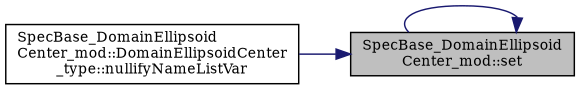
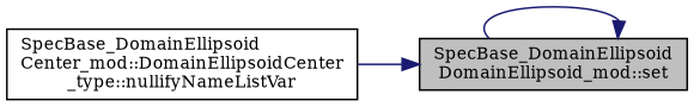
  digraph {
    rankdir=RL
    fontname="DejaVu Serif"
    node [color=black fontname="DejaVu Serif" fontsize=10 shape=record style=filled]
    edge [color=midnightblue dir=back fontname="DejaVu Serif" fontsize=10 labelfontname=Helvetica labelfontsize=10 style=solid]
-   n1 [fillcolor=grey75 fontcolor=black height=0.2 label="SpecBase_DomainEllipsoid\lCenter_mod::set" width=0.4]
+   n1 [fillcolor=grey75 fontcolor=black height=0.2 label="SpecBase_DomainEllipsoid\lDomainEllipsoid_mod::set" width=0.4]
    n2 [fillcolor=white height=0.2 label="SpecBase_DomainEllipsoid\lCenter_mod::DomainEllipsoidCenter\l_type::nullifyNameListVar" width=0.4]
    n1 -> n1
    n1 -> n2
  }
